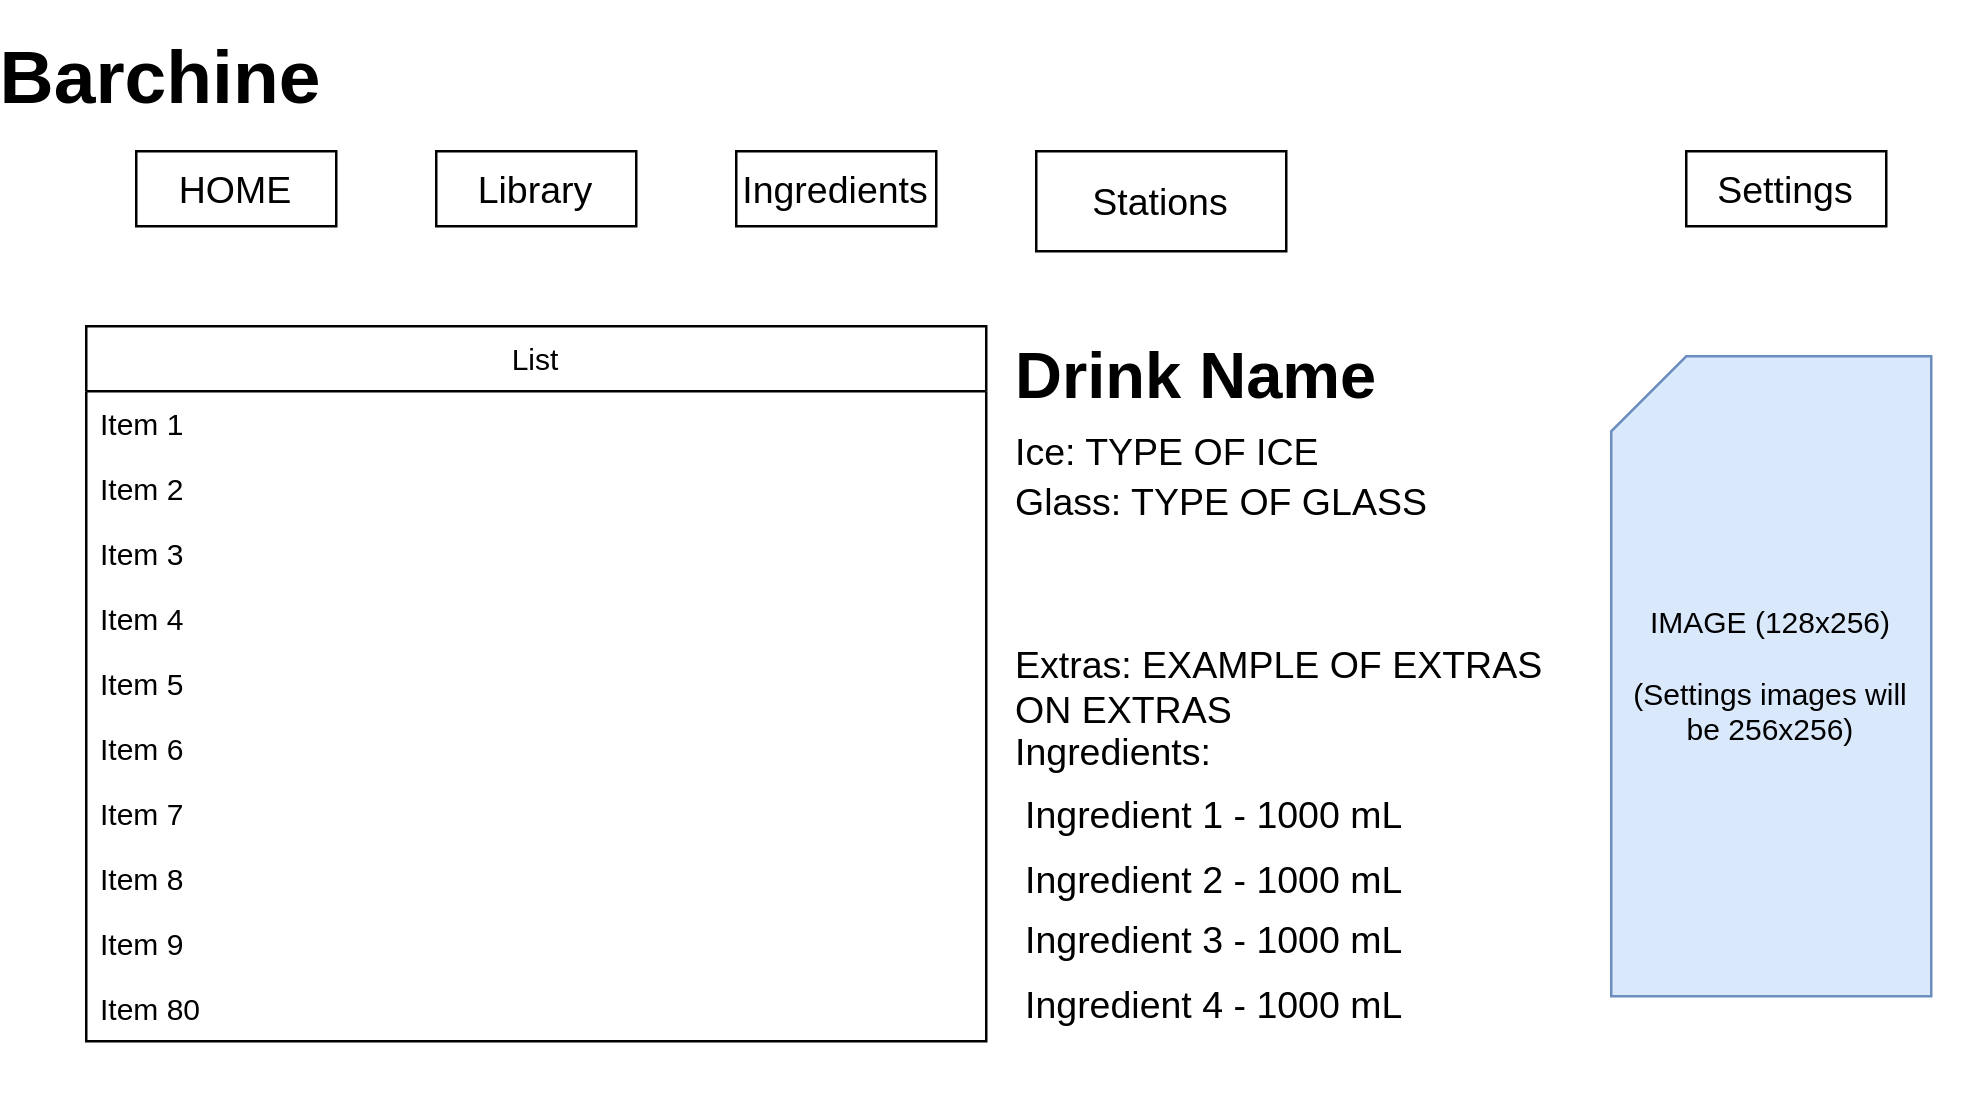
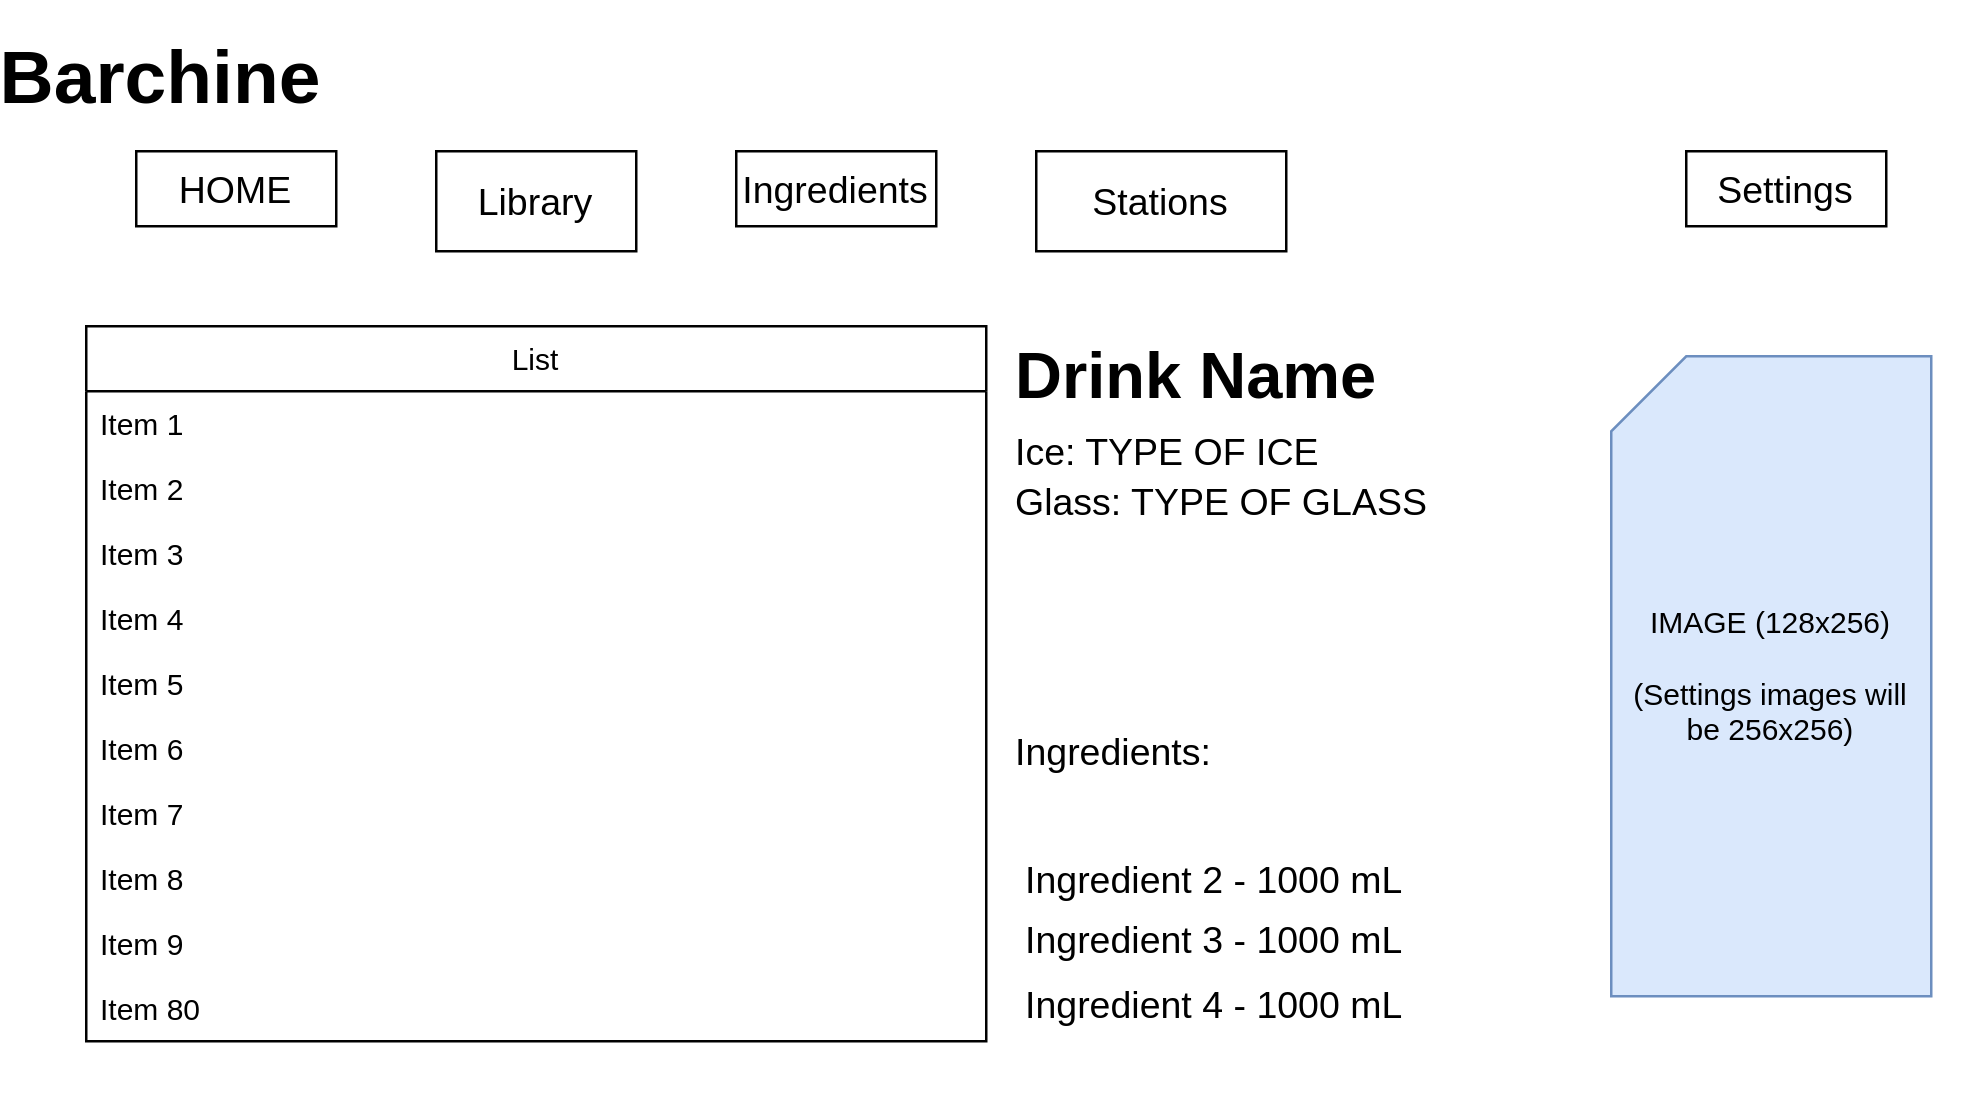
  <mxCell id="0" />
  <mxCell id="1" parent="0" />
  <mxCell id="2" value="&lt;font style=&quot;font-size: 30px&quot;&gt;&lt;b&gt;Barchine&lt;/b&gt;&lt;/font&gt;" style="text;html=1;strokeColor=none;fillColor=none;align=center;verticalAlign=middle;whiteSpace=wrap;rounded=0;" vertex="1" parent="1"><mxGeometry x="30" y="20" width="40" height="20" as="geometry" /></mxCell>
  <mxCell id="3" value="List" style="swimlane;fontStyle=0;childLayout=stackLayout;horizontal=1;startSize=26;fillColor=none;horizontalStack=0;resizeParent=1;resizeParentMax=0;resizeLast=0;collapsible=1;marginBottom=0;swimlaneFillColor=none;align=center;" vertex="1" parent="1"><mxGeometry x="20" y="130" width="360" height="286" as="geometry" /></mxCell>
  <mxCell id="4" value="Item 1" style="text;strokeColor=none;fillColor=none;align=left;verticalAlign=top;spacingLeft=4;spacingRight=4;overflow=hidden;rotatable=0;points=[[0,0.5],[1,0.5]];portConstraint=eastwest;" vertex="1" parent="3"><mxGeometry y="26" width="360" height="26" as="geometry" /></mxCell>
  <mxCell id="5" value="Item 2" style="text;strokeColor=none;fillColor=none;align=left;verticalAlign=top;spacingLeft=4;spacingRight=4;overflow=hidden;rotatable=0;points=[[0,0.5],[1,0.5]];portConstraint=eastwest;" vertex="1" parent="3"><mxGeometry y="52" width="360" height="26" as="geometry" /></mxCell>
  <mxCell id="6" value="Item 3" style="text;strokeColor=none;fillColor=none;align=left;verticalAlign=top;spacingLeft=4;spacingRight=4;overflow=hidden;rotatable=0;points=[[0,0.5],[1,0.5]];portConstraint=eastwest;" vertex="1" parent="3"><mxGeometry y="78" width="360" height="26" as="geometry" /></mxCell>
  <mxCell id="7" value="Item 4&#10;" style="text;strokeColor=none;fillColor=none;align=left;verticalAlign=top;spacingLeft=4;spacingRight=4;overflow=hidden;rotatable=0;points=[[0,0.5],[1,0.5]];portConstraint=eastwest;" vertex="1" parent="3"><mxGeometry y="104" width="360" height="26" as="geometry" /></mxCell>
  <mxCell id="8" value="Item 5" style="text;strokeColor=none;fillColor=none;align=left;verticalAlign=top;spacingLeft=4;spacingRight=4;overflow=hidden;rotatable=0;points=[[0,0.5],[1,0.5]];portConstraint=eastwest;" vertex="1" parent="3"><mxGeometry y="130" width="360" height="26" as="geometry" /></mxCell>
  <mxCell id="9" value="Item 6" style="text;strokeColor=none;fillColor=none;align=left;verticalAlign=top;spacingLeft=4;spacingRight=4;overflow=hidden;rotatable=0;points=[[0,0.5],[1,0.5]];portConstraint=eastwest;" vertex="1" parent="3"><mxGeometry y="156" width="360" height="26" as="geometry" /></mxCell>
  <mxCell id="10" value="Item 7" style="text;strokeColor=none;fillColor=none;align=left;verticalAlign=top;spacingLeft=4;spacingRight=4;overflow=hidden;rotatable=0;points=[[0,0.5],[1,0.5]];portConstraint=eastwest;" vertex="1" parent="3"><mxGeometry y="182" width="360" height="26" as="geometry" /></mxCell>
  <mxCell id="11" value="Item 8" style="text;strokeColor=none;fillColor=none;align=left;verticalAlign=top;spacingLeft=4;spacingRight=4;overflow=hidden;rotatable=0;points=[[0,0.5],[1,0.5]];portConstraint=eastwest;" vertex="1" parent="3"><mxGeometry y="208" width="360" height="26" as="geometry" /></mxCell>
  <mxCell id="12" value="Item 9" style="text;strokeColor=none;fillColor=none;align=left;verticalAlign=top;spacingLeft=4;spacingRight=4;overflow=hidden;rotatable=0;points=[[0,0.5],[1,0.5]];portConstraint=eastwest;" vertex="1" parent="3"><mxGeometry y="234" width="360" height="26" as="geometry" /></mxCell>
  <mxCell id="13" value="Item 80" style="text;strokeColor=none;fillColor=none;align=left;verticalAlign=top;spacingLeft=4;spacingRight=4;overflow=hidden;rotatable=0;points=[[0,0.5],[1,0.5]];portConstraint=eastwest;" vertex="1" parent="3"><mxGeometry y="260" width="360" height="26" as="geometry" /></mxCell>
  <mxCell id="14" value="&lt;font style=&quot;font-size: 15px&quot;&gt;HOME&lt;/font&gt;" style="rounded=0;whiteSpace=wrap;html=1;fillColor=none;" vertex="1" parent="1"><mxGeometry x="40" y="60" width="80" height="30" as="geometry" /></mxCell>
- <mxCell id="15" value="&lt;font style=&quot;font-size: 15px&quot;&gt;Library&lt;/font&gt;" style="rounded=0;whiteSpace=wrap;html=1;fillColor=none;" vertex="1" parent="1"><mxGeometry x="160" y="60" width="80" height="30" as="geometry" /></mxCell>
+ <mxCell id="15" value="&lt;font style=&quot;font-size: 15px&quot;&gt;Library&lt;/font&gt;" style="rounded=0;whiteSpace=wrap;html=1;fillColor=none;" vertex="1" parent="1"><mxGeometry x="160" y="60" width="80" height="40" as="geometry" /></mxCell>
  <mxCell id="16" value="&lt;font style=&quot;font-size: 15px&quot;&gt;Ingredients&lt;/font&gt;" style="rounded=0;whiteSpace=wrap;html=1;fillColor=none;" vertex="1" parent="1"><mxGeometry x="280" y="60" width="80" height="30" as="geometry" /></mxCell>
  <mxCell id="17" value="&lt;font style=&quot;font-size: 15px&quot;&gt;Stations&lt;/font&gt;" style="rounded=0;whiteSpace=wrap;html=1;fillColor=none;" vertex="1" parent="1"><mxGeometry x="400" y="60" width="100" height="40" as="geometry" /></mxCell>
  <mxCell id="18" value="&lt;font style=&quot;font-size: 15px&quot;&gt;Settings&lt;/font&gt;" style="rounded=0;whiteSpace=wrap;html=1;fillColor=none;" vertex="1" parent="1"><mxGeometry x="660" y="60" width="80" height="30" as="geometry" /></mxCell>
  <mxCell id="19" value="IMAGE (128x256)&lt;br&gt;&lt;br&gt;(Settings images will be 256x256)" style="shape=card;whiteSpace=wrap;html=1;fillColor=#dae8fc;align=center;strokeColor=#6c8ebf;" vertex="1" parent="1"><mxGeometry x="630" y="142" width="128" height="256" as="geometry" /></mxCell>
  <mxCell id="20" value="&lt;font size=&quot;1&quot;&gt;&lt;b style=&quot;font-size: 26px&quot;&gt;Drink Name&lt;/b&gt;&lt;/font&gt;" style="text;html=1;strokeColor=none;fillColor=none;align=left;verticalAlign=middle;whiteSpace=wrap;rounded=0;" vertex="1" parent="1"><mxGeometry x="390" y="130" width="230" height="40" as="geometry" /></mxCell>
  <mxCell id="21" value="&lt;font style=&quot;font-size: 15px&quot;&gt;Ice: TYPE OF ICE&lt;/font&gt;" style="text;html=1;strokeColor=none;fillColor=none;align=left;verticalAlign=middle;whiteSpace=wrap;rounded=0;" vertex="1" parent="1"><mxGeometry x="390" y="170" width="190" height="20" as="geometry" /></mxCell>
  <mxCell id="22" value="&lt;font style=&quot;font-size: 15px&quot;&gt;Glass: TYPE OF GLASS&lt;/font&gt;" style="text;html=1;strokeColor=none;fillColor=none;align=left;verticalAlign=middle;whiteSpace=wrap;rounded=0;" vertex="1" parent="1"><mxGeometry x="390" y="190" width="230" height="20" as="geometry" /></mxCell>
- <mxCell id="23" value="&lt;font style=&quot;font-size: 15px&quot;&gt;Extras: EXAMPLE OF EXTRAS&lt;br&gt;ON EXTRAS&lt;/font&gt;" style="text;html=1;align=left;" vertex="1" parent="1"><mxGeometry x="390" y="250" width="230" height="40" as="geometry" /></mxCell>
  <mxCell id="24" value="&lt;font style=&quot;font-size: 15px&quot;&gt;Ingredients:&lt;/font&gt;" style="text;html=1;strokeColor=none;fillColor=none;align=left;verticalAlign=middle;whiteSpace=wrap;rounded=0;" vertex="1" parent="1"><mxGeometry x="390" y="290" width="120" height="20" as="geometry" /></mxCell>
- <mxCell id="25" value="Ingredient 1 - 1000 mL" style="text;strokeColor=none;fillColor=none;align=left;verticalAlign=top;spacingLeft=4;spacingRight=4;overflow=hidden;rotatable=0;points=[[0,0.5],[1,0.5]];portConstraint=eastwest;fontSize=15;" vertex="1" parent="1"><mxGeometry x="390" y="310" width="160" height="26" as="geometry" /></mxCell>
  <mxCell id="26" value="Ingredient 2 - 1000 mL" style="text;strokeColor=none;fillColor=none;align=left;verticalAlign=top;spacingLeft=4;spacingRight=4;overflow=hidden;rotatable=0;points=[[0,0.5],[1,0.5]];portConstraint=eastwest;fontSize=15;" vertex="1" parent="1"><mxGeometry x="390" y="336" width="160" height="26" as="geometry" /></mxCell>
  <mxCell id="27" value="Ingredient 3 - 1000 mL" style="text;strokeColor=none;fillColor=none;align=left;verticalAlign=top;spacingLeft=4;spacingRight=4;overflow=hidden;rotatable=0;points=[[0,0.5],[1,0.5]];portConstraint=eastwest;fontSize=15;" vertex="1" parent="1"><mxGeometry x="390" y="360" width="160" height="26" as="geometry" /></mxCell>
  <mxCell id="28" value="Ingredient 4 - 1000 mL" style="text;strokeColor=none;fillColor=none;align=left;verticalAlign=top;spacingLeft=4;spacingRight=4;overflow=hidden;rotatable=0;points=[[0,0.5],[1,0.5]];portConstraint=eastwest;fontSize=15;" vertex="1" parent="1"><mxGeometry x="390" y="386" width="160" height="26" as="geometry" /></mxCell>
